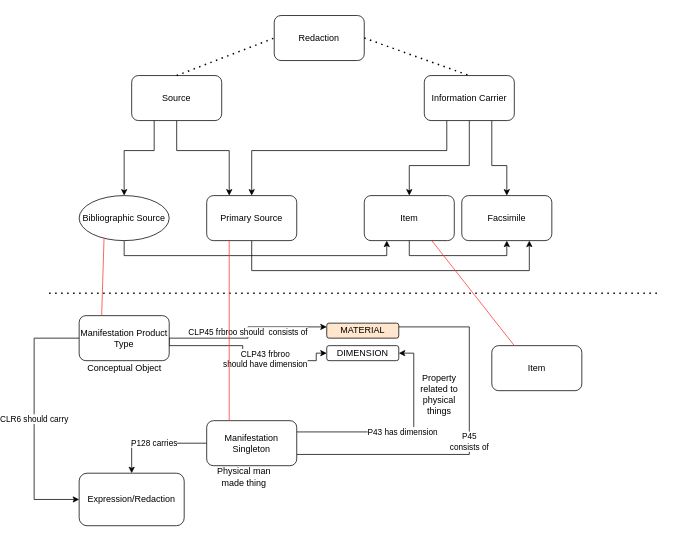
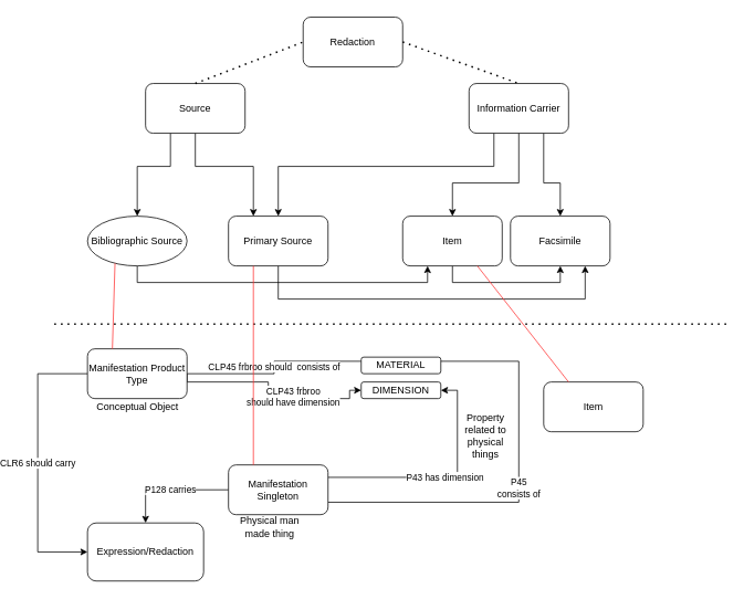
  <mxCell id="0" />
  <mxCell id="1" parent="0" />
  <mxCell id="2" style="edgeStyle=orthogonalEdgeStyle;rounded=0;orthogonalLoop=1;jettySize=auto;html=1;entryX=0.25;entryY=0;entryDx=0;entryDy=0;" parent="1" source="4" target="12" edge="1"><mxGeometry relative="1" as="geometry"><Array as="points"><mxPoint x="210" y="200" /><mxPoint x="280" y="200" /></Array></mxGeometry></mxCell>
  <mxCell id="3" style="edgeStyle=orthogonalEdgeStyle;rounded=0;orthogonalLoop=1;jettySize=auto;html=1;exitX=0.25;exitY=1;exitDx=0;exitDy=0;entryX=0.5;entryY=0;entryDx=0;entryDy=0;" parent="1" source="4" target="10" edge="1"><mxGeometry relative="1" as="geometry"><Array as="points"><mxPoint x="180" y="200" /><mxPoint x="140" y="200" /></Array></mxGeometry></mxCell>
  <mxCell id="4" value="Source" style="rounded=1;whiteSpace=wrap;html=1;" parent="1" vertex="1"><mxGeometry x="150" y="100" width="120" height="60" as="geometry" /></mxCell>
  <mxCell id="5" style="edgeStyle=orthogonalEdgeStyle;rounded=0;orthogonalLoop=1;jettySize=auto;html=1;exitX=0.5;exitY=1;exitDx=0;exitDy=0;entryX=0.5;entryY=0;entryDx=0;entryDy=0;" parent="1" source="8" target="14" edge="1"><mxGeometry relative="1" as="geometry"><Array as="points"><mxPoint x="600" y="220" /><mxPoint x="520" y="220" /></Array></mxGeometry></mxCell>
  <mxCell id="6" style="edgeStyle=orthogonalEdgeStyle;rounded=0;orthogonalLoop=1;jettySize=auto;html=1;exitX=0.75;exitY=1;exitDx=0;exitDy=0;entryX=0.5;entryY=0;entryDx=0;entryDy=0;" parent="1" source="8" target="15" edge="1"><mxGeometry relative="1" as="geometry"><Array as="points"><mxPoint x="630" y="220" /><mxPoint x="650" y="220" /></Array></mxGeometry></mxCell>
  <mxCell id="7" style="edgeStyle=orthogonalEdgeStyle;rounded=0;orthogonalLoop=1;jettySize=auto;html=1;exitX=0.25;exitY=1;exitDx=0;exitDy=0;entryX=0.5;entryY=0;entryDx=0;entryDy=0;" parent="1" source="8" target="12" edge="1"><mxGeometry relative="1" as="geometry"><Array as="points"><mxPoint x="570" y="200" /><mxPoint x="310" y="200" /></Array></mxGeometry></mxCell>
  <mxCell id="8" value="Information Carrier" style="rounded=1;whiteSpace=wrap;html=1;" parent="1" vertex="1"><mxGeometry x="540" y="100" width="120" height="60" as="geometry" /></mxCell>
  <mxCell id="9" style="edgeStyle=orthogonalEdgeStyle;rounded=0;orthogonalLoop=1;jettySize=auto;html=1;exitX=0.5;exitY=1;exitDx=0;exitDy=0;entryX=0.25;entryY=1;entryDx=0;entryDy=0;" parent="1" source="10" target="14" edge="1"><mxGeometry relative="1" as="geometry" /></mxCell>
  <mxCell id="10" value="Bibliographic Source" style="ellipse;whiteSpace=wrap;html=1;" parent="1" vertex="1"><mxGeometry x="80" y="260" width="120" height="60" as="geometry" /></mxCell>
  <mxCell id="11" style="edgeStyle=orthogonalEdgeStyle;rounded=0;orthogonalLoop=1;jettySize=auto;html=1;exitX=0.5;exitY=1;exitDx=0;exitDy=0;entryX=0.75;entryY=1;entryDx=0;entryDy=0;" parent="1" source="12" target="15" edge="1"><mxGeometry relative="1" as="geometry"><Array as="points"><mxPoint x="310" y="360" /><mxPoint x="680" y="360" /></Array></mxGeometry></mxCell>
  <mxCell id="12" value="Primary Source" style="rounded=1;whiteSpace=wrap;html=1;" parent="1" vertex="1"><mxGeometry x="250" y="260" width="120" height="60" as="geometry" /></mxCell>
  <mxCell id="13" style="edgeStyle=orthogonalEdgeStyle;rounded=0;orthogonalLoop=1;jettySize=auto;html=1;exitX=0.5;exitY=1;exitDx=0;exitDy=0;entryX=0.5;entryY=1;entryDx=0;entryDy=0;" parent="1" source="14" target="15" edge="1"><mxGeometry relative="1" as="geometry" /></mxCell>
  <mxCell id="14" value="Item" style="rounded=1;whiteSpace=wrap;html=1;" parent="1" vertex="1"><mxGeometry x="460" y="260" width="120" height="60" as="geometry" /></mxCell>
  <mxCell id="15" value="Facsimile" style="rounded=1;whiteSpace=wrap;html=1;" parent="1" vertex="1"><mxGeometry x="590" y="260" width="120" height="60" as="geometry" /></mxCell>
  <mxCell id="16" value="" style="endArrow=none;dashed=1;html=1;dashPattern=1 3;strokeWidth=2;rounded=0;" parent="1" edge="1"><mxGeometry width="50" height="50" relative="1" as="geometry"><mxPoint x="40" y="390" as="sourcePoint" /><mxPoint x="850" y="390" as="targetPoint" /></mxGeometry></mxCell>
  <mxCell id="17" value="P45 &lt;br&gt;&lt;div&gt;consists of&lt;/div&gt;" style="edgeStyle=orthogonalEdgeStyle;rounded=0;orthogonalLoop=1;jettySize=auto;html=1;exitX=1;exitY=0.75;exitDx=0;exitDy=0;entryX=1;entryY=0.25;entryDx=0;entryDy=0;endArrow=none;" parent="1" source="21" target="29" edge="1"><mxGeometry relative="1" as="geometry"><Array as="points"><mxPoint x="600" y="605" /><mxPoint x="600" y="435" /></Array></mxGeometry></mxCell>
  <mxCell id="18" value="&lt;div&gt;&lt;br&gt;&lt;/div&gt;&lt;div&gt;&lt;br&gt;&lt;/div&gt;" style="edgeLabel;html=1;align=center;verticalAlign=middle;resizable=0;points=[];" parent="17" vertex="1" connectable="0"><mxGeometry x="-0.147" y="1" relative="1" as="geometry"><mxPoint as="offset" /></mxGeometry></mxCell>
  <mxCell id="19" value="P43 has dimension" style="edgeStyle=orthogonalEdgeStyle;rounded=0;orthogonalLoop=1;jettySize=auto;html=1;exitX=1;exitY=0.25;exitDx=0;exitDy=0;entryX=1;entryY=0.5;entryDx=0;entryDy=0;" parent="1" source="21" target="30" edge="1"><mxGeometry relative="1" as="geometry" /></mxCell>
  <mxCell id="20" value="P128 carries" style="edgeStyle=orthogonalEdgeStyle;rounded=0;orthogonalLoop=1;jettySize=auto;html=1;exitX=0;exitY=0.5;exitDx=0;exitDy=0;" parent="1" source="21" target="32" edge="1"><mxGeometry relative="1" as="geometry" /></mxCell>
  <mxCell id="21" value="Manifestation Singleton" style="rounded=1;whiteSpace=wrap;html=1;" parent="1" vertex="1"><mxGeometry x="250" y="560" width="120" height="60" as="geometry" /></mxCell>
- <mxCell id="22" value="CLP45 frbroo should&amp;nbsp; consists of" style="edgeStyle=orthogonalEdgeStyle;rounded=0;orthogonalLoop=1;jettySize=auto;html=1;exitX=1;exitY=0.5;exitDx=0;exitDy=0;entryX=0;entryY=0.25;entryDx=0;entryDy=0;" parent="1" source="26" target="29" edge="1"><mxGeometry relative="1" as="geometry" /></mxCell>
+ <mxCell id="22" value="CLP45 frbroo should&amp;nbsp; consists of" style="edgeStyle=orthogonalEdgeStyle;rounded=0;orthogonalLoop=1;jettySize=auto;html=1;exitX=1;exitY=0.5;exitDx=0;exitDy=0;entryX=0;entryY=0.25;entryDx=0;entryDy=0;endArrow=none;" parent="1" source="26" target="29" edge="1"><mxGeometry relative="1" as="geometry" /></mxCell>
  <mxCell id="23" style="edgeStyle=orthogonalEdgeStyle;rounded=0;orthogonalLoop=1;jettySize=auto;html=1;exitX=1;exitY=0.5;exitDx=0;exitDy=0;entryX=0;entryY=0.5;entryDx=0;entryDy=0;" parent="1" source="26" target="30" edge="1"><mxGeometry relative="1" as="geometry"><Array as="points"><mxPoint x="200" y="460" /><mxPoint x="298" y="460" /><mxPoint x="298" y="480" /><mxPoint x="396" y="480" /></Array></mxGeometry></mxCell>
  <mxCell id="24" value="&lt;div&gt;CLP43 frbroo &lt;br&gt;&lt;/div&gt;&lt;div&gt;should have dimension&lt;/div&gt;" style="edgeLabel;html=1;align=center;verticalAlign=middle;resizable=0;points=[];" parent="23" vertex="1" connectable="0"><mxGeometry x="0.254" y="3" relative="1" as="geometry"><mxPoint as="offset" /></mxGeometry></mxCell>
  <mxCell id="25" value="CLR6 should carry" style="edgeStyle=orthogonalEdgeStyle;rounded=0;orthogonalLoop=1;jettySize=auto;html=1;exitX=0;exitY=0.5;exitDx=0;exitDy=0;entryX=0;entryY=0.5;entryDx=0;entryDy=0;" parent="1" source="26" target="32" edge="1"><mxGeometry relative="1" as="geometry"><Array as="points"><mxPoint x="20" y="450" /><mxPoint x="20" y="665" /></Array></mxGeometry></mxCell>
  <mxCell id="26" value="Manifestation Product Type" style="rounded=1;whiteSpace=wrap;html=1;" parent="1" vertex="1"><mxGeometry x="80" y="420" width="120" height="60" as="geometry" /></mxCell>
  <mxCell id="27" value="Physical man made thing " style="text;html=1;strokeColor=none;fillColor=none;align=center;verticalAlign=middle;whiteSpace=wrap;rounded=0;" parent="1" vertex="1"><mxGeometry x="250" y="620" width="100" height="30" as="geometry" /></mxCell>
  <mxCell id="28" value="Conceptual Object" style="text;html=1;align=center;verticalAlign=middle;resizable=0;points=[];autosize=1;strokeColor=none;fillColor=none;" parent="1" vertex="1"><mxGeometry x="75" y="480" width="130" height="20" as="geometry" /></mxCell>
- <mxCell id="29" value="MATERIAL" style="rounded=1;whiteSpace=wrap;html=1;fillColor=#ffe6cc;" parent="1" vertex="1"><mxGeometry x="410" y="430" width="96" height="20" as="geometry" /></mxCell>
+ <mxCell id="29" value="MATERIAL" style="rounded=1;whiteSpace=wrap;html=1;" parent="1" vertex="1"><mxGeometry x="410" y="430" width="96" height="20" as="geometry" /></mxCell>
  <mxCell id="30" value="DIMENSION" style="rounded=1;whiteSpace=wrap;html=1;" parent="1" vertex="1"><mxGeometry x="410" y="460" width="96" height="20" as="geometry" /></mxCell>
  <mxCell id="31" value="Property related to physical things" style="text;html=1;strokeColor=none;fillColor=none;align=center;verticalAlign=middle;whiteSpace=wrap;rounded=0;" parent="1" vertex="1"><mxGeometry x="530" y="510" width="60" height="30" as="geometry" /></mxCell>
  <mxCell id="32" value="Expression/Redaction" style="rounded=1;whiteSpace=wrap;html=1;" parent="1" vertex="1"><mxGeometry x="80" y="630" width="140" height="70" as="geometry" /></mxCell>
  <mxCell id="33" value="Redaction" style="rounded=1;whiteSpace=wrap;html=1;" parent="1" vertex="1"><mxGeometry x="340" width="120" height="60" as="geometry" y="20" /></mxCell>
  <mxCell id="34" value="" style="endArrow=none;dashed=1;html=1;dashPattern=1 3;strokeWidth=2;rounded=0;exitX=0.5;exitY=0;exitDx=0;exitDy=0;entryX=0;entryY=0.5;entryDx=0;entryDy=0;" parent="1" source="4" target="33" edge="1"><mxGeometry width="50" height="50" relative="1" as="geometry"><mxPoint x="710" y="460" as="sourcePoint" /><mxPoint x="760" y="410" as="targetPoint" /></mxGeometry></mxCell>
  <mxCell id="35" value="" style="endArrow=none;dashed=1;html=1;dashPattern=1 3;strokeWidth=2;rounded=0;exitX=1;exitY=0.5;exitDx=0;exitDy=0;entryX=0.5;entryY=0;entryDx=0;entryDy=0;" parent="1" source="33" target="8" edge="1"><mxGeometry width="50" height="50" relative="1" as="geometry"><mxPoint x="710" y="460" as="sourcePoint" /><mxPoint x="760" y="410" as="targetPoint" /></mxGeometry></mxCell>
  <mxCell id="36" value="" style="endArrow=none;html=1;rounded=0;exitX=0.25;exitY=0;exitDx=0;exitDy=0;entryX=0.25;entryY=1;entryDx=0;entryDy=0;strokeColor=#FF3333;" parent="1" source="26" target="10" edge="1"><mxGeometry width="50" height="50" relative="1" as="geometry"><mxPoint x="420" y="440" as="sourcePoint" /><mxPoint x="470" y="390" as="targetPoint" /></mxGeometry></mxCell>
  <mxCell id="37" value="" style="endArrow=none;html=1;rounded=0;exitX=0.25;exitY=0;exitDx=0;exitDy=0;entryX=0.25;entryY=1;entryDx=0;entryDy=0;strokeColor=#FF3333;" parent="1" source="21" target="12" edge="1"><mxGeometry width="50" height="50" relative="1" as="geometry"><mxPoint x="120" y="430" as="sourcePoint" /><mxPoint x="120" y="330" as="targetPoint" /></mxGeometry></mxCell>
  <mxCell id="38" value="Item" style="rounded=1;whiteSpace=wrap;html=1;" parent="1" vertex="1"><mxGeometry x="630" y="460" width="120" height="60" as="geometry" /></mxCell>
  <mxCell id="39" value="" style="endArrow=none;html=1;rounded=0;exitX=0.25;exitY=0;exitDx=0;exitDy=0;entryX=0.75;entryY=1;entryDx=0;entryDy=0;strokeColor=#FF3333;" parent="1" source="38" target="14" edge="1"><mxGeometry width="50" height="50" relative="1" as="geometry"><mxPoint x="660" y="480" as="sourcePoint" /><mxPoint x="660" y="380" as="targetPoint" /></mxGeometry></mxCell>
